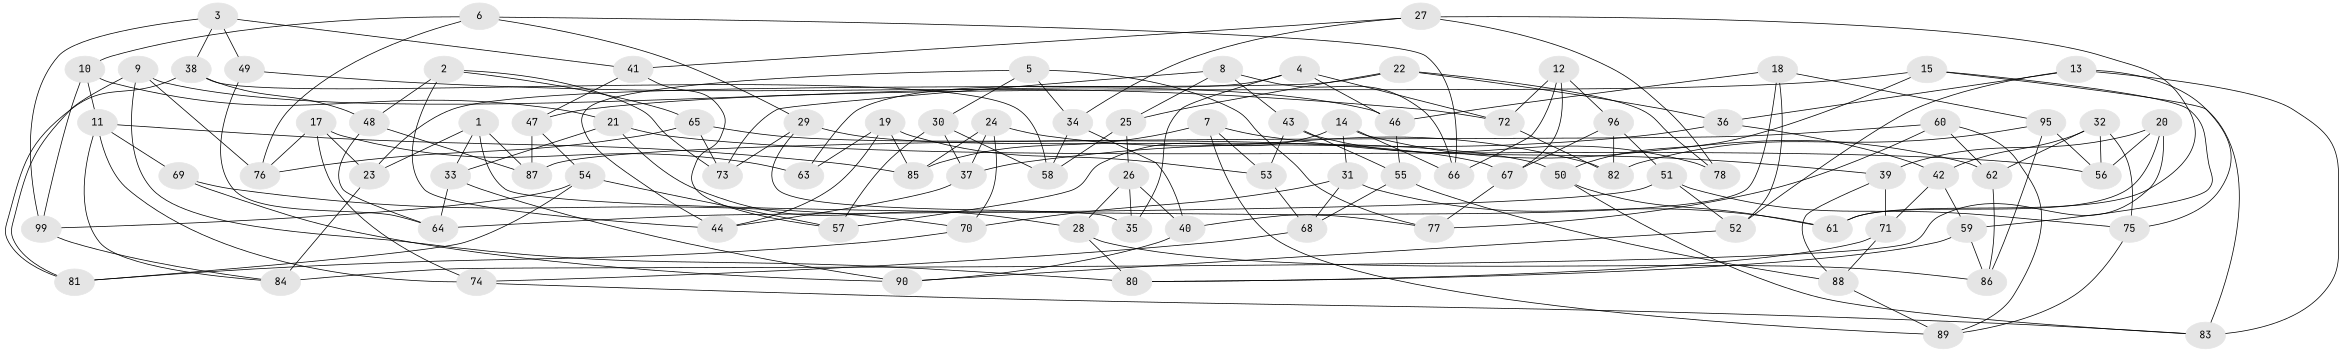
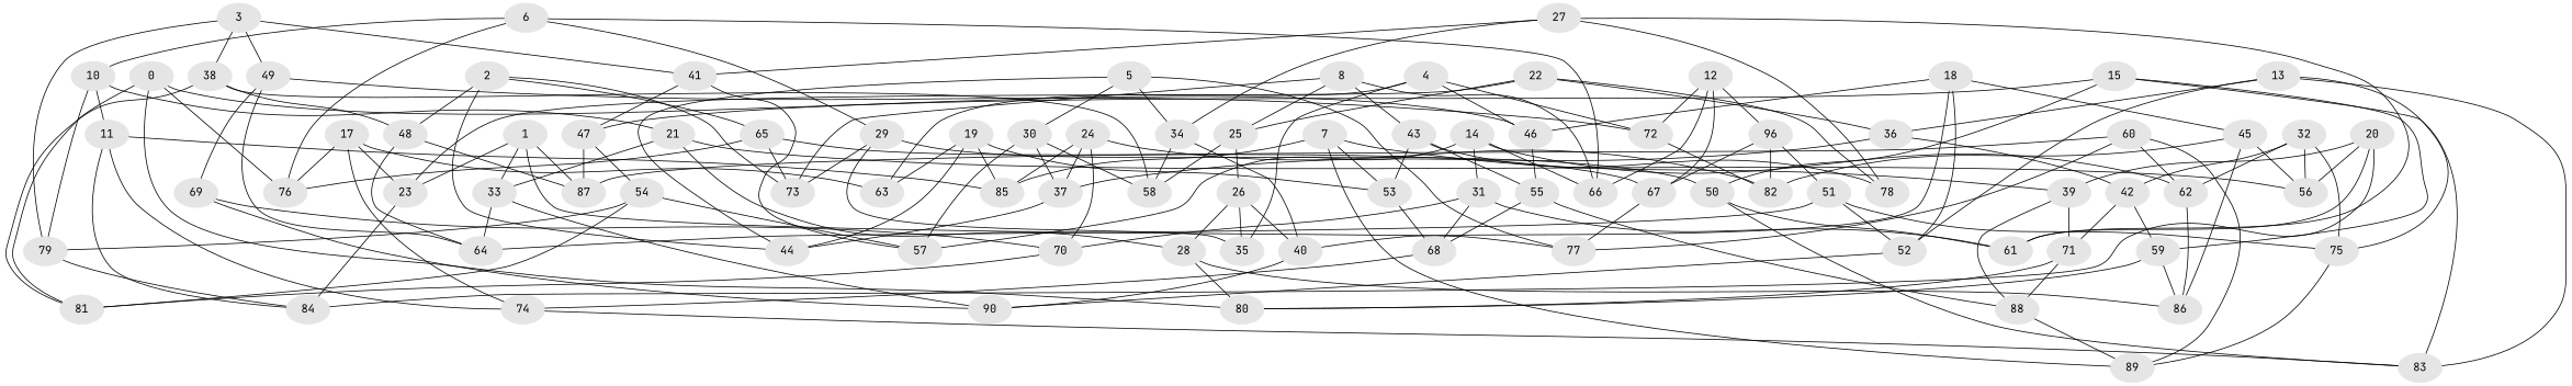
  graph {
    fontname="JetBrains Mono"
    node [color=gray90 fontname="JetBrains Mono" style=filled]
    edge [fontname="JetBrains Mono"]
    1
    23
    33
    77
    87
    84
    64
    90
    2
    44
    48
    65
    73
    76
    67
    3
    38
    41
    49
-   79 [label=99]
+   79
    81
    58
    57
    47
    72
    69
    4
    35
    46
    63
    55
    82
    5
    30
    34
    37
    40
    6
    10
    29
    66
    11
    21
    50
    7
    39
    53
    85
    89
    71
    88
    68
    8
    25
    43
    26
    78
-   9
+   9 [label=0]
    80
    74
    56
    28
    83
    12
    n65 [label=96]
    51
    13
    36
    52
    75
    42
    14
    31
    62
    61
    70
    86
    15
    59
    54
    17
    18
-   45 [label=95]
+   45
    19
    20
    22
    24
    27
    32
    60
    1 -- 23
    1 -- 33
    1 -- 77
    1 -- 87
    23 -- 84
    33 -- 64
    33 -- 90
    2 -- 44
    2 -- 48
    2 -- 65
    2 -- 73
    48 -- 87
    48 -- 64
    65 -- 73
    65 -- 76
    65 -- 67
    67 -- 77
    3 -- 38
    3 -- 41
    3 -- 49
    3 -- 79
    38 -- 48
    38 -- 81
    38 -- 58
    41 -- 57
    41 -- 47
    49 -- 64
    49 -- 72
-   11 -- 69
+   49 -- 69
    79 -- 84
    47 -- 87
    47 -- 54
    72 -- 82
    69 -- 90
    69 -- 70
    4 -- 72
    4 -- 35
    4 -- 46
    4 -- 63
    46 -- 55
    55 -- 88
    55 -- 68
    5 -- 77
    5 -- 44
    5 -- 30
    5 -- 34
    30 -- 58
    30 -- 57
    30 -- 37
    34 -- 58
    34 -- 40
    37 -- 44
    40 -- 90
    6 -- 76
    6 -- 10
    6 -- 29
    6 -- 66
    10 -- 79
    10 -- 11
    10 -- 21
    29 -- 73
    29 -- 35
    29 -- 50
    11 -- 84
    11 -- 85
    11 -- 74
    21 -- 33
    21 -- 56
    21 -- 28
    50 -- 83
    50 -- 61
    7 -- 39
    7 -- 53
    7 -- 85
    7 -- 89
    39 -- 71
    39 -- 88
    53 -- 68
    71 -- 88
    71 -- 80
    88 -- 89
    68 -- 74
    8 -- 73
    8 -- 66
    8 -- 25
    8 -- 43
    25 -- 58
    25 -- 26
    43 -- 55
    43 -- 53
    43 -- 78
    26 -- 35
    26 -- 40
    26 -- 28
    9 -- 76
    9 -- 81
    9 -- 46
    9 -- 80
    74 -- 83
    28 -- 80
    28 -- 86
    12 -- 67
    12 -- 72
    12 -- 66
    12 -- n65
    n65 -- 67
    n65 -- 82
    n65 -- 51
    51 -- 64
    51 -- 52
    51 -- 75
    13 -- 83
    13 -- 36
    13 -- 52
    13 -- 75
    36 -- 37
    36 -- 42
    52 -- 90
    75 -- 89
    42 -- 71
    42 -- 59
    14 -- 57
    14 -- 66
    14 -- 31
    14 -- 62
    31 -- 68
    31 -- 61
    31 -- 70
    62 -- 86
    70 -- 81
    15 -- 47
    15 -- 50
    15 -- 83
    15 -- 59
    59 -- 80
    59 -- 86
    54 -- 79
    54 -- 81
    54 -- 57
    17 -- 23
    17 -- 76
    17 -- 63
    17 -- 74
    18 -- 46
    18 -- 40
    18 -- 52
    18 -- 45
    45 -- 82
    45 -- 56
    45 -- 86
    19 -- 44
    19 -- 63
    19 -- 53
    19 -- 85
    20 -- 84
    20 -- 39
    20 -- 56
    20 -- 61
    22 -- 23
    22 -- 25
    22 -- 78
    22 -- 36
    24 -- 82
    24 -- 37
    24 -- 85
    24 -- 70
    27 -- 41
    27 -- 34
    27 -- 78
    27 -- 61
    32 -- 56
    32 -- 75
    32 -- 42
    32 -- 62
    60 -- 77
    60 -- 87
    60 -- 89
    60 -- 62
  }
